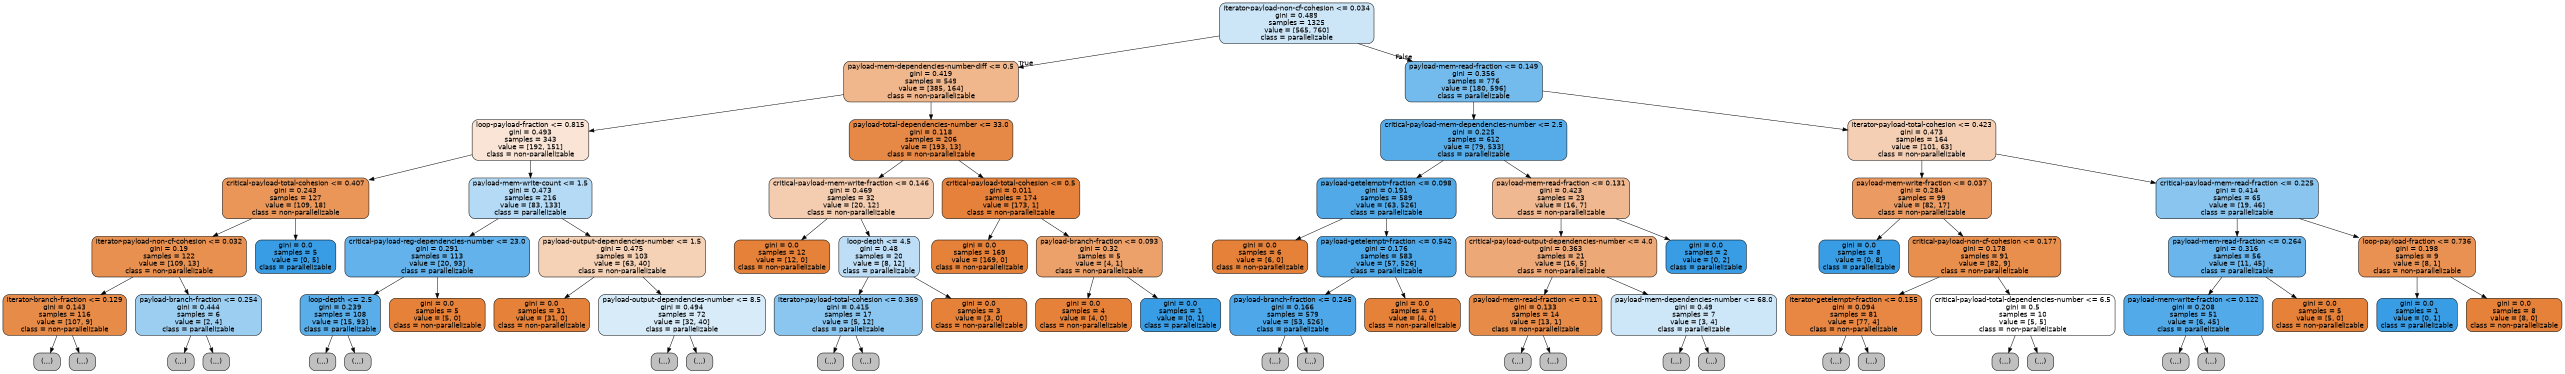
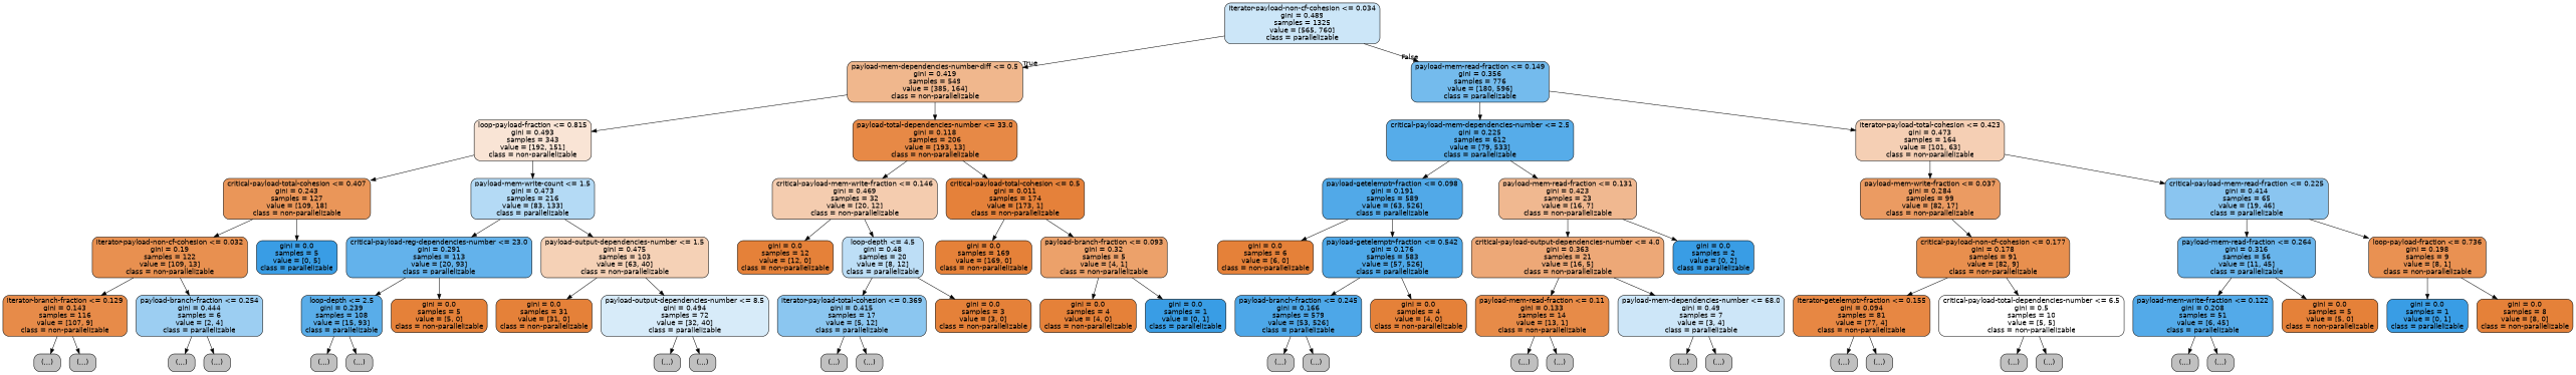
  digraph {
    node [color=black fillcolor="#C0C0C0" fontname=helvetica shape=box style="filled, rounded"]
    edge [fontname=helvetica]
    n1 [fillcolor="#399de541" label="iterator-payload-non-cf-cohesion <= 0.034\ngini = 0.489\nsamples = 1325\nvalue = [565, 760]\nclass = parallelizable"]
    n2 [fillcolor="#e5813992" label="payload-mem-dependencies-number-diff <= 0.5\ngini = 0.419\nsamples = 549\nvalue = [385, 164]\nclass = non-parallelizable"]
    n3 [fillcolor="#399de5b2" label="payload-mem-read-fraction <= 0.149\ngini = 0.356\nsamples = 776\nvalue = [180, 596]\nclass = parallelizable"]
    n4 [fillcolor="#e5813936" label="loop-payload-fraction <= 0.815\ngini = 0.493\nsamples = 343\nvalue = [192, 151]\nclass = non-parallelizable"]
    n5 [fillcolor="#e58139ee" label="payload-total-dependencies-number <= 33.0\ngini = 0.118\nsamples = 206\nvalue = [193, 13]\nclass = non-parallelizable"]
    n6 [fillcolor="#e58139d5" label="critical-payload-total-cohesion <= 0.407\ngini = 0.243\nsamples = 127\nvalue = [109, 18]\nclass = non-parallelizable"]
    n7 [fillcolor="#399de560" label="payload-mem-write-count <= 1.5\ngini = 0.473\nsamples = 216\nvalue = [83, 133]\nclass = parallelizable"]
    n8 [fillcolor="#e58139e1" label="iterator-payload-non-cf-cohesion <= 0.032\ngini = 0.19\nsamples = 122\nvalue = [109, 13]\nclass = non-parallelizable"]
    n9 [fillcolor="#399de5ff" label="gini = 0.0\nsamples = 5\nvalue = [0, 5]\nclass = parallelizable"]
    n10 [fillcolor="#e58139ea" label="iterator-branch-fraction <= 0.129\ngini = 0.143\nsamples = 116\nvalue = [107, 9]\nclass = non-parallelizable"]
    n11 [fillcolor="#399de57f" label="payload-branch-fraction <= 0.254\ngini = 0.444\nsamples = 6\nvalue = [2, 4]\nclass = parallelizable"]
    n12 [label="(...)"]
    n13 [label="(...)"]
    n14 [label="(...)"]
    n15 [label="(...)"]
    n16 [fillcolor="#399de5c8" label="critical-payload-reg-dependencies-number <= 23.0\ngini = 0.291\nsamples = 113\nvalue = [20, 93]\nclass = parallelizable"]
    n17 [fillcolor="#e581395d" label="payload-output-dependencies-number <= 1.5\ngini = 0.475\nsamples = 103\nvalue = [63, 40]\nclass = non-parallelizable"]
    n18 [fillcolor="#399de5d6" label="loop-depth <= 2.5\ngini = 0.239\nsamples = 108\nvalue = [15, 93]\nclass = parallelizable"]
    n19 [fillcolor="#e58139ff" label="gini = 0.0\nsamples = 5\nvalue = [5, 0]\nclass = non-parallelizable"]
    n20 [label="(...)"]
    n21 [label="(...)"]
    n22 [fillcolor="#e58139ff" label="gini = 0.0\nsamples = 31\nvalue = [31, 0]\nclass = non-parallelizable"]
    n23 [fillcolor="#399de533" label="payload-output-dependencies-number <= 8.5\ngini = 0.494\nsamples = 72\nvalue = [32, 40]\nclass = parallelizable"]
    n24 [label="(...)"]
    n25 [label="(...)"]
    n26 [fillcolor="#e5813966" label="critical-payload-mem-write-fraction <= 0.146\ngini = 0.469\nsamples = 32\nvalue = [20, 12]\nclass = non-parallelizable"]
    n27 [fillcolor="#e58139fe" label="critical-payload-total-cohesion <= 0.5\ngini = 0.011\nsamples = 174\nvalue = [173, 1]\nclass = non-parallelizable"]
    n28 [fillcolor="#e58139ff" label="gini = 0.0\nsamples = 12\nvalue = [12, 0]\nclass = non-parallelizable"]
    n29 [fillcolor="#399de555" label="loop-depth <= 4.5\ngini = 0.48\nsamples = 20\nvalue = [8, 12]\nclass = parallelizable"]
    n30 [fillcolor="#399de595" label="iterator-payload-total-cohesion <= 0.369\ngini = 0.415\nsamples = 17\nvalue = [5, 12]\nclass = parallelizable"]
    n31 [fillcolor="#e58139ff" label="gini = 0.0\nsamples = 3\nvalue = [3, 0]\nclass = non-parallelizable"]
    n32 [label="(...)"]
    n33 [label="(...)"]
    n34 [fillcolor="#e58139ff" label="gini = 0.0\nsamples = 169\nvalue = [169, 0]\nclass = non-parallelizable"]
    n35 [fillcolor="#e58139bf" label="payload-branch-fraction <= 0.093\ngini = 0.32\nsamples = 5\nvalue = [4, 1]\nclass = non-parallelizable"]
    n36 [fillcolor="#e58139ff" label="gini = 0.0\nsamples = 4\nvalue = [4, 0]\nclass = non-parallelizable"]
    n37 [fillcolor="#399de5ff" label="gini = 0.0\nsamples = 1\nvalue = [0, 1]\nclass = parallelizable"]
    n38 [fillcolor="#399de5d9" label="critical-payload-mem-dependencies-number <= 2.5\ngini = 0.225\nsamples = 612\nvalue = [79, 533]\nclass = parallelizable"]
    n39 [fillcolor="#e5813960" label="iterator-payload-total-cohesion <= 0.423\ngini = 0.473\nsamples = 164\nvalue = [101, 63]\nclass = non-parallelizable"]
    n40 [fillcolor="#399de5e0" label="payload-getelemptr-fraction <= 0.098\ngini = 0.191\nsamples = 589\nvalue = [63, 526]\nclass = parallelizable"]
    n41 [fillcolor="#e581398f" label="payload-mem-read-fraction <= 0.131\ngini = 0.423\nsamples = 23\nvalue = [16, 7]\nclass = non-parallelizable"]
    n42 [fillcolor="#e58139ff" label="gini = 0.0\nsamples = 6\nvalue = [6, 0]\nclass = non-parallelizable"]
    n43 [fillcolor="#399de5e3" label="payload-getelemptr-fraction <= 0.542\ngini = 0.176\nsamples = 583\nvalue = [57, 526]\nclass = parallelizable"]
    n44 [fillcolor="#399de5e5" label="payload-branch-fraction <= 0.245\ngini = 0.166\nsamples = 579\nvalue = [53, 526]\nclass = parallelizable"]
    n45 [fillcolor="#e58139ff" label="gini = 0.0\nsamples = 4\nvalue = [4, 0]\nclass = non-parallelizable"]
    n46 [label="(...)"]
    n47 [label="(...)"]
    n48 [fillcolor="#e58139af" label="critical-payload-output-dependencies-number <= 4.0\ngini = 0.363\nsamples = 21\nvalue = [16, 5]\nclass = non-parallelizable"]
    n49 [fillcolor="#399de5ff" label="gini = 0.0\nsamples = 2\nvalue = [0, 2]\nclass = parallelizable"]
    n50 [fillcolor="#e58139eb" label="payload-mem-read-fraction <= 0.11\ngini = 0.133\nsamples = 14\nvalue = [13, 1]\nclass = non-parallelizable"]
    n51 [fillcolor="#399de540" label="payload-mem-dependencies-number <= 68.0\ngini = 0.49\nsamples = 7\nvalue = [3, 4]\nclass = parallelizable"]
    n52 [label="(...)"]
    n53 [label="(...)"]
    n54 [label="(...)"]
    n55 [label="(...)"]
    n56 [fillcolor="#e58139ca" label="payload-mem-write-fraction <= 0.037\ngini = 0.284\nsamples = 99\nvalue = [82, 17]\nclass = non-parallelizable"]
    n57 [fillcolor="#399de596" label="critical-payload-mem-read-fraction <= 0.225\ngini = 0.414\nsamples = 65\nvalue = [19, 46]\nclass = parallelizable"]
-   n58 [fillcolor="#399de5ff" label="gini = 0.0\nsamples = 8\nvalue = [0, 8]\nclass = parallelizable"]
    n59 [fillcolor="#e58139e3" label="critical-payload-non-cf-cohesion <= 0.177\ngini = 0.178\nsamples = 91\nvalue = [82, 9]\nclass = non-parallelizable"]
    n60 [fillcolor="#e58139f2" label="iterator-getelemptr-fraction <= 0.155\ngini = 0.094\nsamples = 81\nvalue = [77, 4]\nclass = non-parallelizable"]
    n61 [fillcolor="#e5813900" label="critical-payload-total-dependencies-number <= 6.5\ngini = 0.5\nsamples = 10\nvalue = [5, 5]\nclass = non-parallelizable"]
    n62 [label="(...)"]
    n63 [label="(...)"]
    n64 [label="(...)"]
    n65 [label="(...)"]
    n66 [fillcolor="#399de5c1" label="payload-mem-read-fraction <= 0.264\ngini = 0.316\nsamples = 56\nvalue = [11, 45]\nclass = parallelizable"]
    n67 [fillcolor="#e58139df" label="loop-payload-fraction <= 0.736\ngini = 0.198\nsamples = 9\nvalue = [8, 1]\nclass = non-parallelizable"]
    n68 [fillcolor="#399de5dd" label="payload-mem-write-fraction <= 0.122\ngini = 0.208\nsamples = 51\nvalue = [6, 45]\nclass = parallelizable"]
    n69 [fillcolor="#e58139ff" label="gini = 0.0\nsamples = 5\nvalue = [5, 0]\nclass = non-parallelizable"]
    n70 [label="(...)"]
    n71 [label="(...)"]
    n72 [fillcolor="#399de5ff" label="gini = 0.0\nsamples = 1\nvalue = [0, 1]\nclass = parallelizable"]
    n73 [fillcolor="#e58139ff" label="gini = 0.0\nsamples = 8\nvalue = [8, 0]\nclass = non-parallelizable"]
    n1 -> n2 [headlabel=True labelangle=45 labeldistance=2.5]
    n1 -> n3 [headlabel=False labelangle=-45 labeldistance=2.5]
    n2 -> n4
    n2 -> n5
    n3 -> n38
    n3 -> n39
    n4 -> n6
    n4 -> n7
    n5 -> n26
    n5 -> n27
    n6 -> n8
    n6 -> n9
    n7 -> n16
    n7 -> n17
    n8 -> n10
    n8 -> n11
    n10 -> n12
    n10 -> n13
    n11 -> n14
    n11 -> n15
    n16 -> n18
    n16 -> n19
    n17 -> n22
    n17 -> n23
    n18 -> n20
    n18 -> n21
    n23 -> n24
    n23 -> n25
    n26 -> n28
    n26 -> n29
    n27 -> n34
    n27 -> n35
    n29 -> n30
    n29 -> n31
    n30 -> n32
    n30 -> n33
    n35 -> n36
    n35 -> n37
    n38 -> n40
    n38 -> n41
    n39 -> n56
    n39 -> n57
    n40 -> n42
    n40 -> n43
    n41 -> n48
    n41 -> n49
    n43 -> n44
    n43 -> n45
    n44 -> n46
    n44 -> n47
    n48 -> n50
    n48 -> n51
    n50 -> n52
    n50 -> n53
    n51 -> n54
    n51 -> n55
-   n56 -> n58
    n56 -> n59
    n57 -> n66
    n57 -> n67
    n59 -> n60
    n59 -> n61
    n60 -> n62
    n60 -> n63
    n61 -> n64
    n61 -> n65
    n66 -> n68
    n66 -> n69
    n67 -> n72
    n67 -> n73
    n68 -> n70
    n68 -> n71
  }
